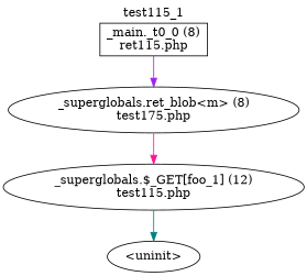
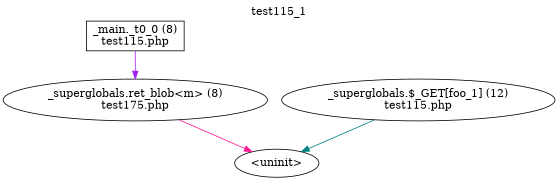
  digraph {
    label=test115_1
    labelloc=t
    node [shape=ellipse]
-   n1 [label="_main._t0_0 (8)\nret115.php" shape=box]
+   n1 [label="_main._t0_0 (8)\ntest115.php" shape=box]
    n2 [label="_superglobals.ret_blob<m> (8)\ntest175.php"]
    n3 [label="_superglobals.$_GET[foo_1] (12)\ntest115.php"]
    n4 [label="<uninit>"]
    n1 -> n2 [color=purple]
-   n2 -> n3 [color=deeppink]
+   n2 -> n4 [color=deeppink]
    n3 -> n4 [color=teal]
  }
